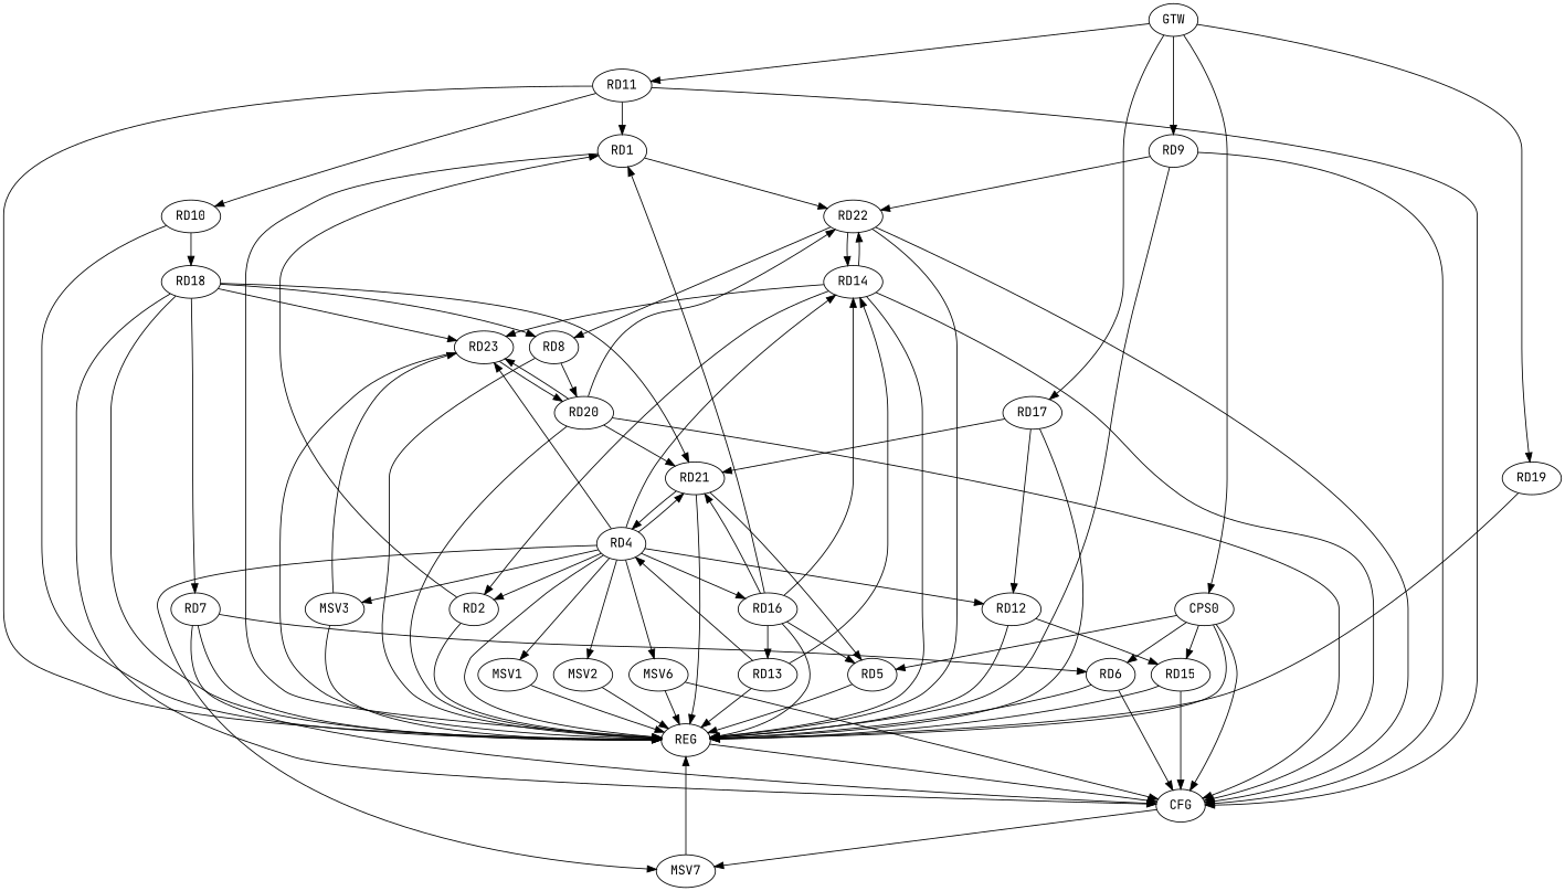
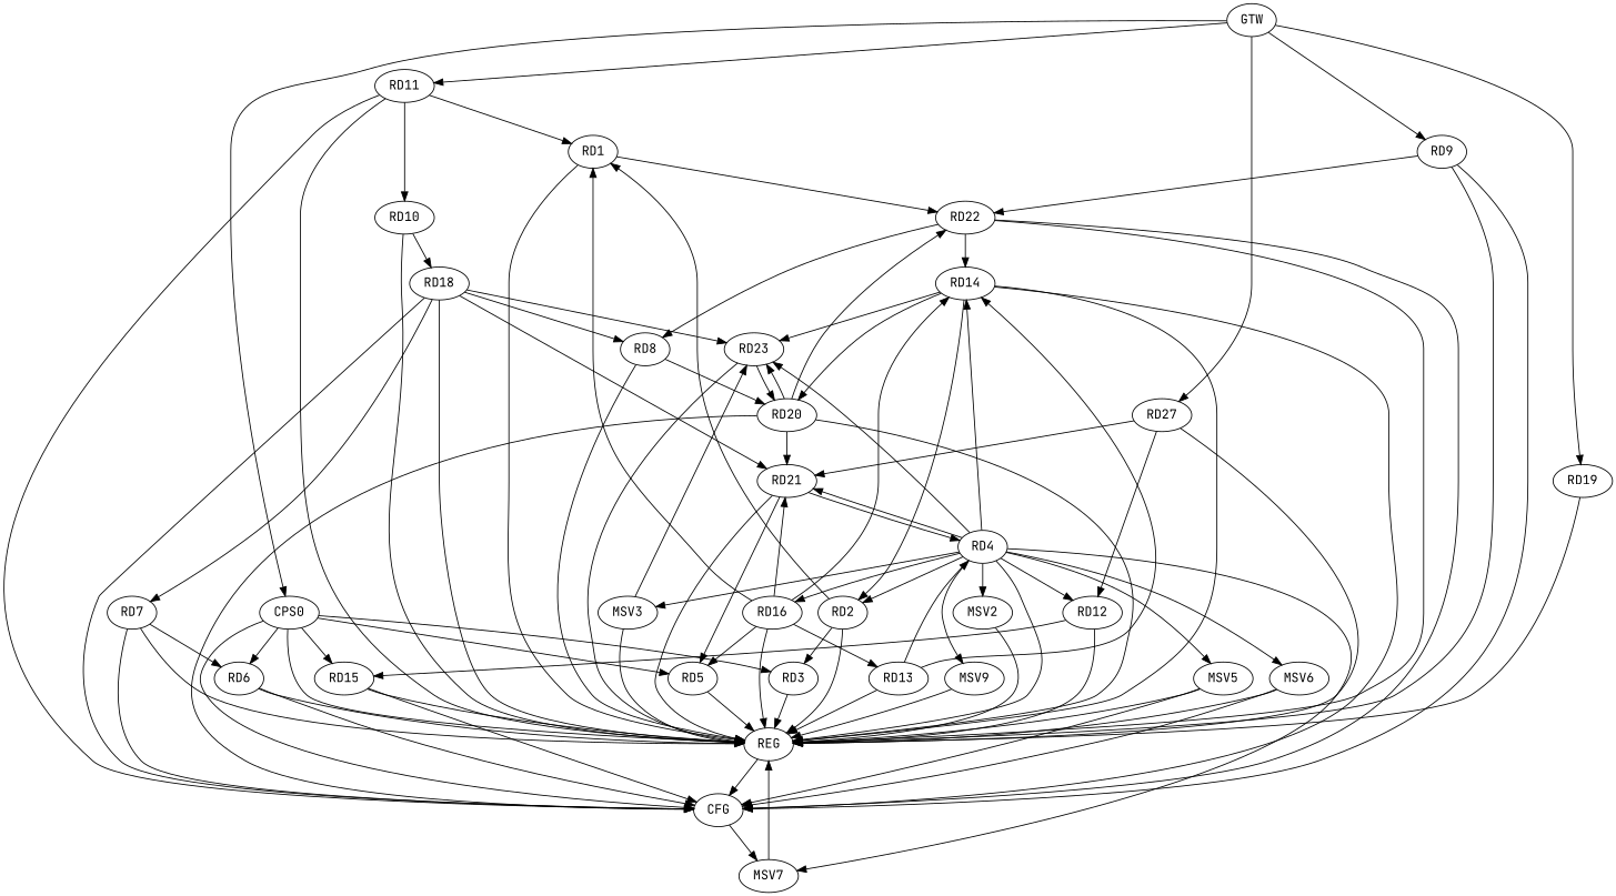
  strict digraph {
    fontname="JetBrains Mono"
    node [fontname="JetBrains Mono"]
    edge [fontname="JetBrains Mono"]
    n1 [label=RD1]
    n2 [label=RD22]
    n3 [label=REG]
    n4 [label=RD14]
    n5 [label=CFG]
    n6 [label=RD8]
    n7 [label=RD2]
+   n8 [label=RD3]
    n9 [label=RD4]
    n10 [label=RD12]
    n11 [label=RD16]
    n12 [label=RD21]
    n13 [label=RD23]
-   n14 [label=MSV1]
+   n14 [label=MSV9]
    n15 [label=MSV2]
    n16 [label=MSV3]
+   n17 [label=MSV5]
    n18 [label=MSV6]
    n19 [label=MSV7]
    n20 [label=RD15]
    n21 [label=RD5]
    n22 [label=RD13]
    n23 [label=RD20]
    n24 [label=RD6]
    n25 [label=RD7]
    n26 [label=RD9]
    n27 [label=RD10]
    n28 [label=RD18]
    n29 [label=RD11]
-   n30 [label=RD17]
+   n30 [label=RD27]
    n31 [label=RD19]
    n32 [label=CPS0]
    n33 [label=GTW]
    n1 -> n2
    n1 -> n3
    n2 -> n3
    n2 -> n4
    n2 -> n5
    n2 -> n6
    n3 -> n5
-   n4 -> n2
+   n4 -> n23
    n4 -> n3
    n4 -> n5
    n4 -> n7
    n4 -> n13
    n5 -> n19
    n6 -> n3
    n6 -> n23
    n7 -> n1
    n7 -> n3
+   n7 -> n8
+   n8 -> n3
    n9 -> n3
    n9 -> n4
    n9 -> n7
    n9 -> n10
    n9 -> n11
    n9 -> n12
    n9 -> n13
    n9 -> n14
    n9 -> n15
    n9 -> n16
+   n9 -> n17
    n9 -> n18
    n9 -> n19
    n10 -> n3
    n10 -> n20
    n11 -> n1
    n11 -> n3
    n11 -> n4
    n11 -> n12
    n11 -> n21
    n11 -> n22
    n12 -> n3
    n12 -> n9
    n12 -> n21
    n13 -> n3
    n13 -> n23
    n14 -> n3
    n15 -> n3
    n16 -> n3
    n16 -> n13
+   n17 -> n3
+   n17 -> n5
    n18 -> n3
    n18 -> n5
    n19 -> n3
    n20 -> n3
    n20 -> n5
    n21 -> n3
    n22 -> n3
    n22 -> n4
    n22 -> n9
    n23 -> n2
    n23 -> n3
    n23 -> n5
    n23 -> n12
    n23 -> n13
    n24 -> n3
    n24 -> n5
    n25 -> n3
    n25 -> n5
    n25 -> n24
    n26 -> n2
    n26 -> n3
    n26 -> n5
    n27 -> n3
    n27 -> n28
    n28 -> n3
    n28 -> n5
    n28 -> n6
    n28 -> n12
    n28 -> n13
    n28 -> n25
    n29 -> n1
    n29 -> n3
    n29 -> n5
    n29 -> n27
    n30 -> n3
    n30 -> n10
    n30 -> n12
    n31 -> n3
    n32 -> n3
    n32 -> n5
+   n32 -> n8
    n32 -> n20
    n32 -> n21
    n32 -> n24
    n33 -> n26
    n33 -> n29
    n33 -> n30
    n33 -> n31
    n33 -> n32
  }
